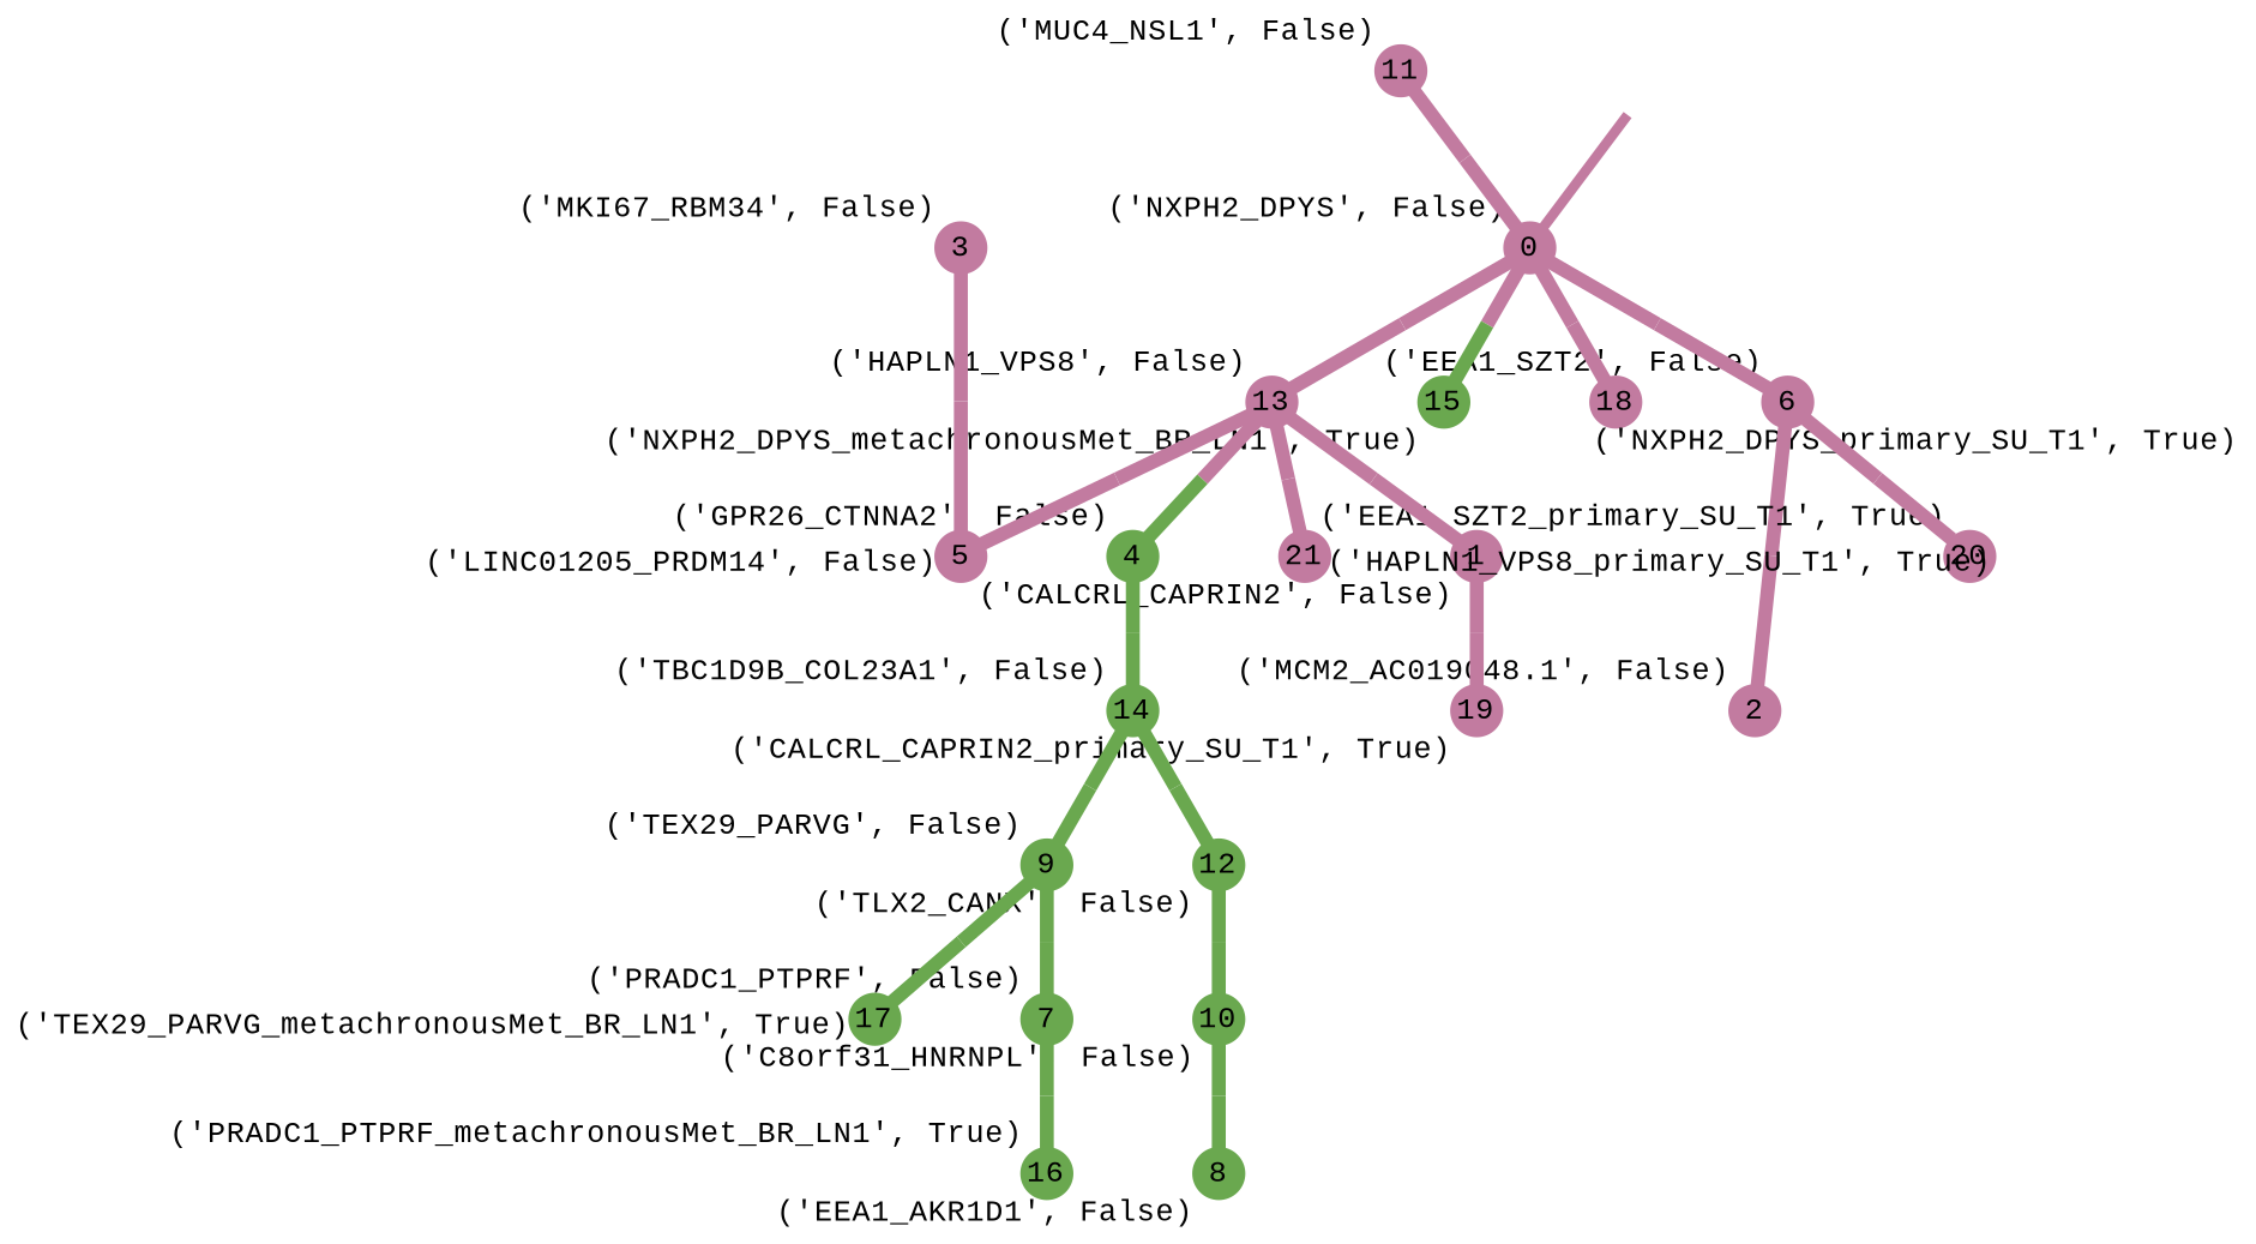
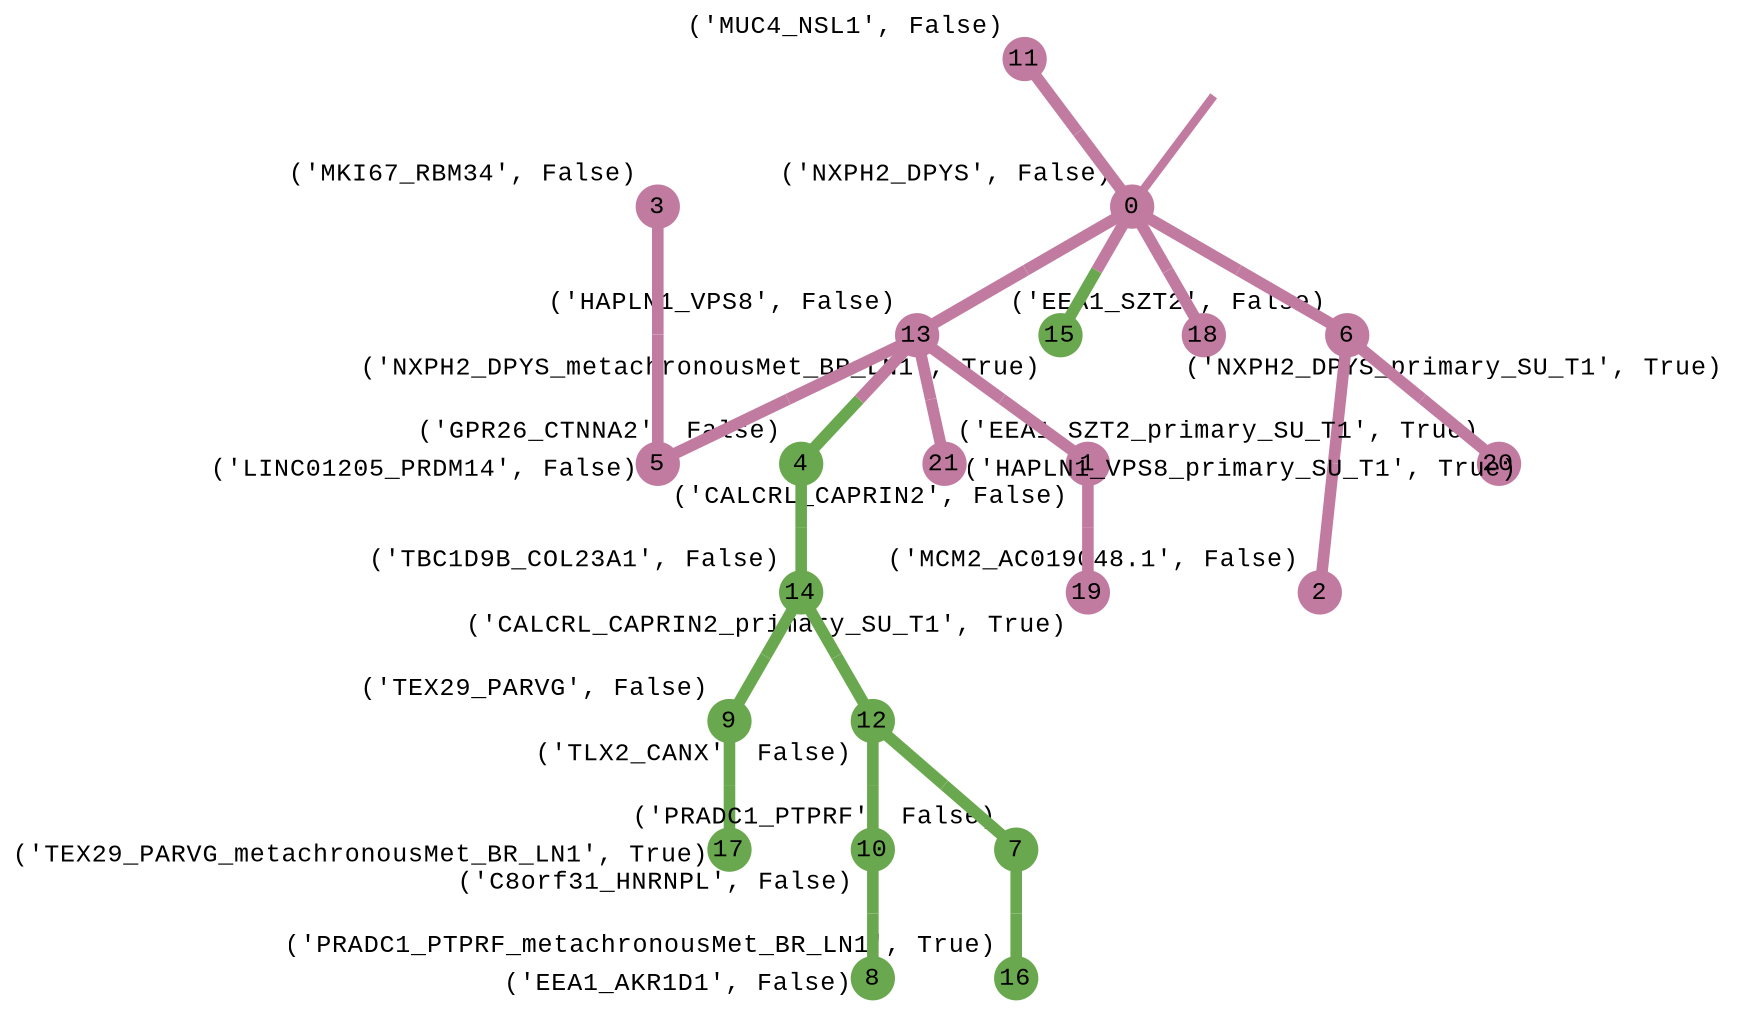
  strict digraph {
    fontname="Liberation Mono"
    forcelabels=true
    nodesep=0.7
    rankdir=TB
    ranksep=0.6
    splines=false
    node [color="#c27ba0ff" fillcolor="#c27ba0ff" fixedsize=true fontname="Liberation Mono" fontsize="12pt" penwidth=3 shape=circle style=filled xlabel="('NXPH2_DPYS', False)"]
    edge [arrowsize=0 color="#c27ba0ff;0.5:#c27ba0ff" fontname="Liberation Mono" minlen=1.0704225301742554 penwidth=5.5 style=solid]
    0 [height=0.25]
    6 [height=0.25 xlabel="('EEA1_SZT2', False)"]
    13 [height=0.25 xlabel="('HAPLN1_VPS8', False)"]
    15 [color="#6aa84fff" fillcolor="#6aa84fff" height=0.25 xlabel="('NXPH2_DPYS_metachronousMet_BR_LN1', True)"]
    18 [height=0.25 xlabel="('NXPH2_DPYS_primary_SU_T1', True)"]
    2 [height=0.25 xlabel="('MCM2_AC019048.1', False)"]
    20 [height=0.25 xlabel="('EEA1_SZT2_primary_SU_T1', True)"]
    11 [height=0.25 xlabel="('MUC4_NSL1', False)"]
    1 [height=0.25 xlabel="('CALCRL_CAPRIN2', False)"]
    4 [color="#6aa84fff" fillcolor="#6aa84fff" height=0.25 xlabel="('GPR26_CTNNA2', False)"]
    5 [height=0.25 xlabel="('LINC01205_PRDM14', False)"]
    21 [height=0.25 xlabel="('HAPLN1_VPS8_primary_SU_T1', True)"]
    19 [height=0.25 xlabel="('CALCRL_CAPRIN2_primary_SU_T1', True)"]
    14 [color="#6aa84fff" fillcolor="#6aa84fff" height=0.25 xlabel="('TBC1D9B_COL23A1', False)"]
    9 [color="#6aa84fff" fillcolor="#6aa84fff" height=0.25 xlabel="('TEX29_PARVG', False)"]
    12 [color="#6aa84fff" fillcolor="#6aa84fff" height=0.25 xlabel="('TLX2_CANX', False)"]
    7 [color="#6aa84fff" fillcolor="#6aa84fff" height=0.25 xlabel="('PRADC1_PTPRF', False)"]
    17 [color="#6aa84fff" fillcolor="#6aa84fff" height=0.25 xlabel="('TEX29_PARVG_metachronousMet_BR_LN1', True)"]
    10 [color="#6aa84fff" fillcolor="#6aa84fff" height=0.25 xlabel="('C8orf31_HNRNPL', False)"]
    3 [height=0.25 xlabel="('MKI67_RBM34', False)"]
    16 [color="#6aa84fff" fillcolor="#6aa84fff" height=0.25 xlabel="('PRADC1_PTPRF_metachronousMet_BR_LN1', True)"]
    8 [color="#6aa84fff" fillcolor="#6aa84fff" height=0.25 xlabel="('EEA1_AKR1D1', False)"]
    normal [style=invis color="" fillcolor="" fixedsize="" fontsize="" shape=""]
    0 -> 6 [minlen=1.0]
    0 -> 13 [minlen=1.0]
    0 -> 15 [color="#c27ba0ff;0.5:#6aa84fff"]
    0 -> 18
    6 -> 2 [minlen=2.380281686782837]
    6 -> 20
    13 -> 1 [minlen=1.0]
    13 -> 4 [color="#c27ba0ff;0.5:#6aa84fff" minlen=1.8450703620910645]
    13 -> 5 [minlen=1.7605633735656738]
    13 -> 21
    11 -> 0 [minlen=1.0]
    1 -> 19
    4 -> 14 [color="#6aa84fff;0.5:#6aa84fff" minlen=1.1408450603485107]
    14 -> 9 [color="#6aa84fff;0.5:#6aa84fff" minlen=1.366197109222412]
    14 -> 12 [color="#6aa84fff;0.5:#6aa84fff" minlen=1.2253520488739014]
-   9 -> 7 [color="#6aa84fff;0.5:#6aa84fff" minlen=1.4788732528686523]
+   12 -> 7 [color="#6aa84fff;0.5:#6aa84fff" minlen=1.4788732528686523]
    9 -> 17 [color="#6aa84fff;0.5:#6aa84fff"]
    12 -> 10 [color="#6aa84fff;0.5:#6aa84fff" minlen=1.3380281925201416]
    7 -> 16 [color="#6aa84fff;0.5:#6aa84fff"]
    10 -> 8 [color="#6aa84fff;0.5:#6aa84fff" minlen=1.4225351810455322]
    3 -> 5 [minlen=2.070422649383545]
    normal -> 0 [color="#c27ba0ff" penwidth=4 minlen=""]
  }
